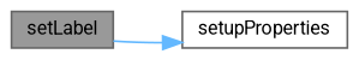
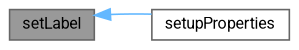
  digraph {
    rankdir=LR
    fontname=Roboto
    node [fontname=Roboto fontsize=10 shape=box style=filled]
    n1 [color=gray40 fillcolor=grey60 fontcolor=black height=0.2 label=setLabel width=0.4]
    n2 [color=grey40 fillcolor=white height=0.2 label=setupProperties width=0.4]
-   n1 -> n2 [color=steelblue1 fontname=Roboto fontsize=10 labelfontname=Helvetica labelfontsize=10 style=solid]
+   n2 -> n1 [color=steelblue1 fontname=Roboto fontsize=10 labelfontname=Helvetica labelfontsize=10 style=solid]
  }
